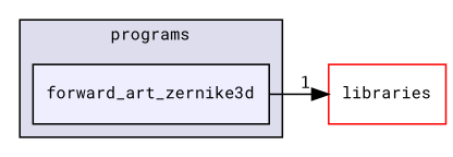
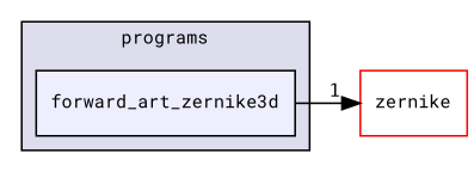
  digraph {
    compound=true
    rankdir=LR
    fontname="Roboto Mono"
    node [fontname="Roboto Mono" fontsize=10 shape=box style=filled]
    n1 [fillcolor="#eeeeff" label=forward_art_zernike3d pencolor=black]
-   n2 [color=red fillcolor=white label=libraries]
+   n2 [color=red fillcolor=white label=zernike]
    subgraph cluster_1 {
      bgcolor="#ddddee"
      fontsize=10
      label=programs
      pencolor=black
      n1
    }
    n1 -> n2 [headlabel=1 labeldistance=1.5 labelfontname=Helvetica labelfontsize=10 fontname="Roboto Mono"]
  }
